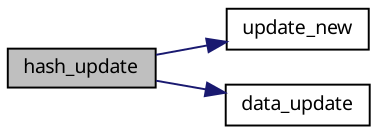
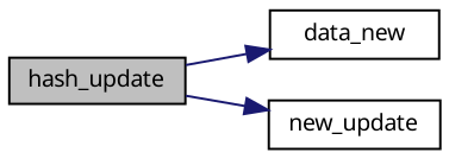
  digraph {
    fontname="Noto Sans"
    rankdir=LR
    node [color=black fontname="Noto Sans" fontsize=10 shape=record]
    edge [color=midnightblue fontname="Noto Sans" fontsize=10 labelfontname=FreeSans labelfontsize=10 style=solid]
    n1 [fillcolor=grey75 fontcolor=black height=0.2 label=hash_update style=filled width=0.4]
-   n2 [height=0.2 label=update_new width=0.4]
-   n3 [height=0.2 label=data_update width=0.4]
+   n2 [height=0.2 label=data_new width=0.4]
+   n3 [height=0.2 label=new_update width=0.4]
    n1 -> n2
    n1 -> n3
  }
